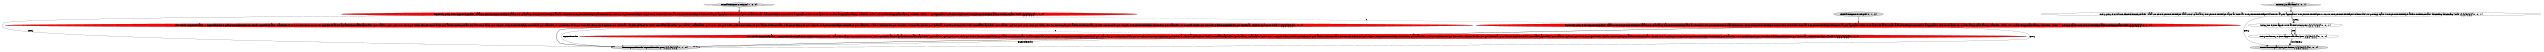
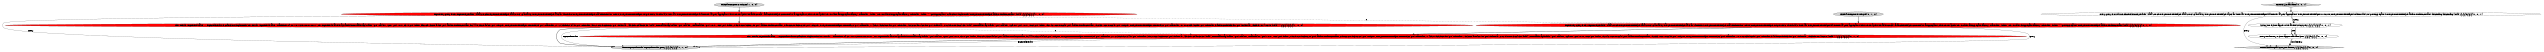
  digraph {
    node [fillcolor=lightgray shape=ellipse style=filled]
    edge [style=bold]
    n1 [fillcolor=red label="TopNQuery query = new TopNQueryBuilder().dataSource(QueryRunnerTestHelper.dataSource).granularity(QueryRunnerTestHelper.allGran).dimension(QueryRunnerTestHelper.marketDimension).metric(QueryRunnerTestHelper.uniqueMetric).threshold(3).intervals(QueryRunnerTestHelper.fullOnIntervalSpec).aggregators(Lists.newArrayList(Iterables.concat(VarianceTestHelper.commonPlusVarAggregators,Lists.newArrayList(new DoubleMaxAggregatorFactory(\"maxIndex\",\"index\"),new DoubleMinAggregatorFactory(\"minIndex\",\"index\"))))).postAggregators(QueryRunnerTestHelper.addRowsIndexConstant).build()@@@3@@@['0', '1', '0']"]
    n2 [label="assertExpectedResults(expectedResults,query)@@@5@@@['1', '1', '0']"]
    n3 [fillcolor=red label="List<Result<TopNResultValue>> expectedResults = Collections.singletonList(new Result<>(DateTimes.of(\"2011-01-12T00:00:00.000Z\"),new TopNResultValue(Arrays.asList(ImmutableMap.builder().put(\"market\",\"spot\").put(\"rows\",837L).put(\"index\",95606.57232284546D).put(\"addRowsIndexConstant\",96444.57232284546D).put(\"uniques\",QueryRunnerTestHelper.UNIQUES_9).put(\"maxIndex\",277.2735290527344D).put(\"minIndex\",59.02102279663086D).put(\"index_var\",439.3851694586573D).build(),ImmutableMap.builder().put(\"market\",\"total_market\").put(\"rows\",186L).put(\"index\",215679.82879638672D).put(\"addRowsIndexConstant\",215866.82879638672D).put(\"uniques\",QueryRunnerTestHelper.UNIQUES_2).put(\"maxIndex\",1743.9217529296875D).put(\"minIndex\",792.3260498046875D).put(\"index_var\",27679.900887366413D).build(),ImmutableMap.builder().put(\"market\",\"upfront\").put(\"rows\",186L).put(\"index\",192046.1060180664D).put(\"addRowsIndexConstant\",192233.1060180664D).put(\"uniques\",QueryRunnerTestHelper.UNIQUES_2).put(\"maxIndex\",1870.06103515625D).put(\"minIndex\",545.9906005859375D).put(\"index_var\",79699.9780741607D).build()))))@@@4@@@['0', '1', '0']"]
-   n4 [label="Assert.assertEquals(query,serdeQuery)@@@6@@@['0', '0', '1']"]
+   n4 [label="Assert.assertEquals(query,serdeQuery)@@@6@@@['0', '0', '1']" shape=diamond]
    n5 [label="testQuerySerialization['0', '0', '1']" shape=diamond]
    n6 [fillcolor=white label="Query query = Druids.newTimeseriesQueryBuilder().dataSource(QueryRunnerTestHelper.dataSource).granularity(QueryRunnerTestHelper.dayGran).intervals(QueryRunnerTestHelper.fullOnIntervalSpec).aggregators(QueryRunnerTestHelper.rowsCount,QueryRunnerTestHelper.indexDoubleSum).postAggregators(QueryRunnerTestHelper.addRowsIndexConstant).descending(descending).build()@@@3@@@['0', '0', '1']"]
    n7 [fillcolor=white label="String json = jsonMapper.writeValueAsString(query)@@@4@@@['0', '0', '1']"]
-   n8 [label="testFullOnTopNOverUniques['1', '0', '0']" shape=diamond]
+   n8 [label="testFullOnTopNOverUniques['1', '0', '0']"]
    n9 [fillcolor=red label="TopNQuery query = new TopNQueryBuilder().dataSource(QueryRunnerTestHelper.dataSource).granularity(QueryRunnerTestHelper.allGran).dimension(QueryRunnerTestHelper.marketDimension).metric(QueryRunnerTestHelper.uniqueMetric).threshold(3).intervals(QueryRunnerTestHelper.fullOnIntervalSpec).aggregators(Lists.newArrayList(Iterables.concat(VarianceTestHelper.commonPlusVarAggregators,Lists.newArrayList(new DoubleMaxAggregatorFactory(\"maxIndex\",\"index\"),new DoubleMinAggregatorFactory(\"minIndex\",\"index\"))))).postAggregators(Collections.singletonList(QueryRunnerTestHelper.addRowsIndexConstant)).build()@@@3@@@['1', '0', '0']"]
    n10 [fillcolor=red label="List<Result<TopNResultValue>> expectedResults = Collections.singletonList(new Result<TopNResultValue>(DateTimes.of(\"2011-01-12T00:00:00.000Z\"),new TopNResultValue(Arrays.asList(ImmutableMap.builder().put(\"market\",\"spot\").put(\"rows\",837L).put(\"index\",95606.57232284546D).put(\"addRowsIndexConstant\",96444.57232284546D).put(\"uniques\",QueryRunnerTestHelper.UNIQUES_9).put(\"maxIndex\",277.2735290527344D).put(\"minIndex\",59.02102279663086D).put(\"index_var\",439.3851694586573D).build(),ImmutableMap.builder().put(\"market\",\"total_market\").put(\"rows\",186L).put(\"index\",215679.82879638672D).put(\"addRowsIndexConstant\",215866.82879638672D).put(\"uniques\",QueryRunnerTestHelper.UNIQUES_2).put(\"maxIndex\",1743.9217529296875D).put(\"minIndex\",792.3260498046875D).put(\"index_var\",27679.900887366413D).build(),ImmutableMap.builder().put(\"market\",\"upfront\").put(\"rows\",186L).put(\"index\",192046.1060180664D).put(\"addRowsIndexConstant\",192233.1060180664D).put(\"uniques\",QueryRunnerTestHelper.UNIQUES_2).put(\"maxIndex\",1870.06103515625D).put(\"minIndex\",545.9906005859375D).put(\"index_var\",79699.9780741607D).build()))))@@@4@@@['1', '0', '0']"]
    n11 [fillcolor=white label="Query serdeQuery = jsonMapper.readValue(json,)@@@5@@@['0', '0', '1']"]
    n12 [label="testFullOnTopNOverUniques['0', '1', '0']"]
    n1 -> n2 [label=query style=solid]
    n1 -> n3
    n3 -> n2 [label=expectedResults style=solid]
    n3 -> n2
    n5 -> n6
    n6 -> n4 [label=query style=solid]
    n6 -> n7
    n6 -> n7 [label=query style=solid]
    n7 -> n11 [label=json style=solid]
    n7 -> n11
    n8 -> n9
    n9 -> n1 [label=0 style=dashed]
    n9 -> n2 [label=query style=solid]
    n9 -> n10
    n10 -> n2
    n10 -> n2 [label=expectedResults style=solid]
    n10 -> n3 [label=0 style=dashed]
    n11 -> n4
    n11 -> n4 [label=serdeQuery style=solid]
    n12 -> n1
  }
